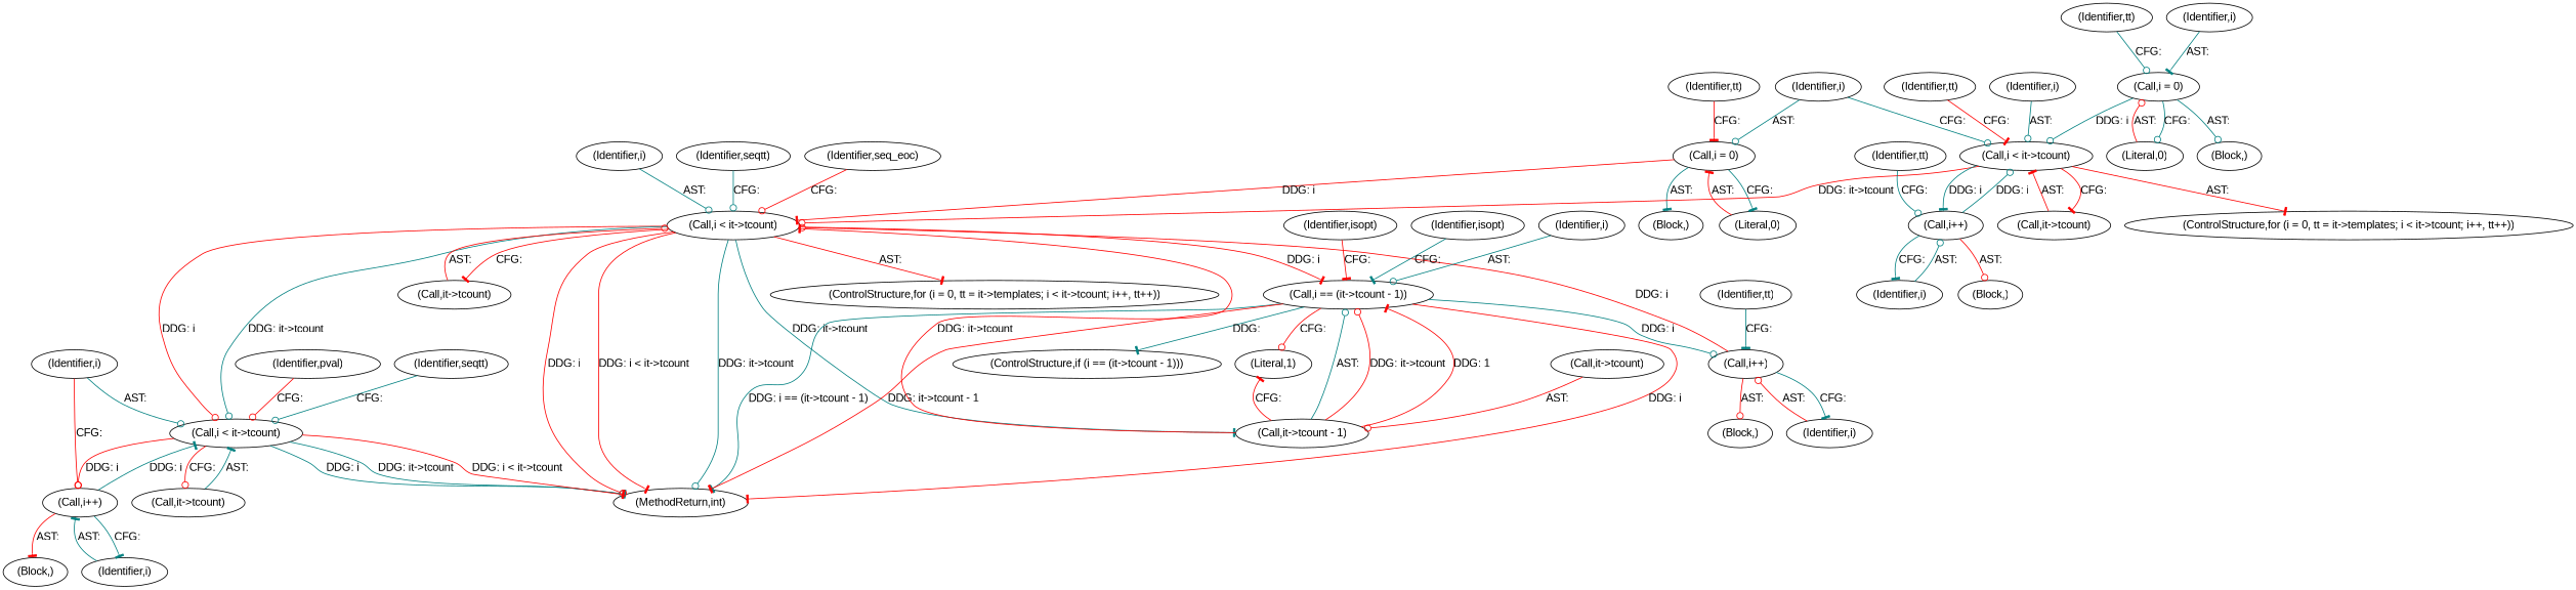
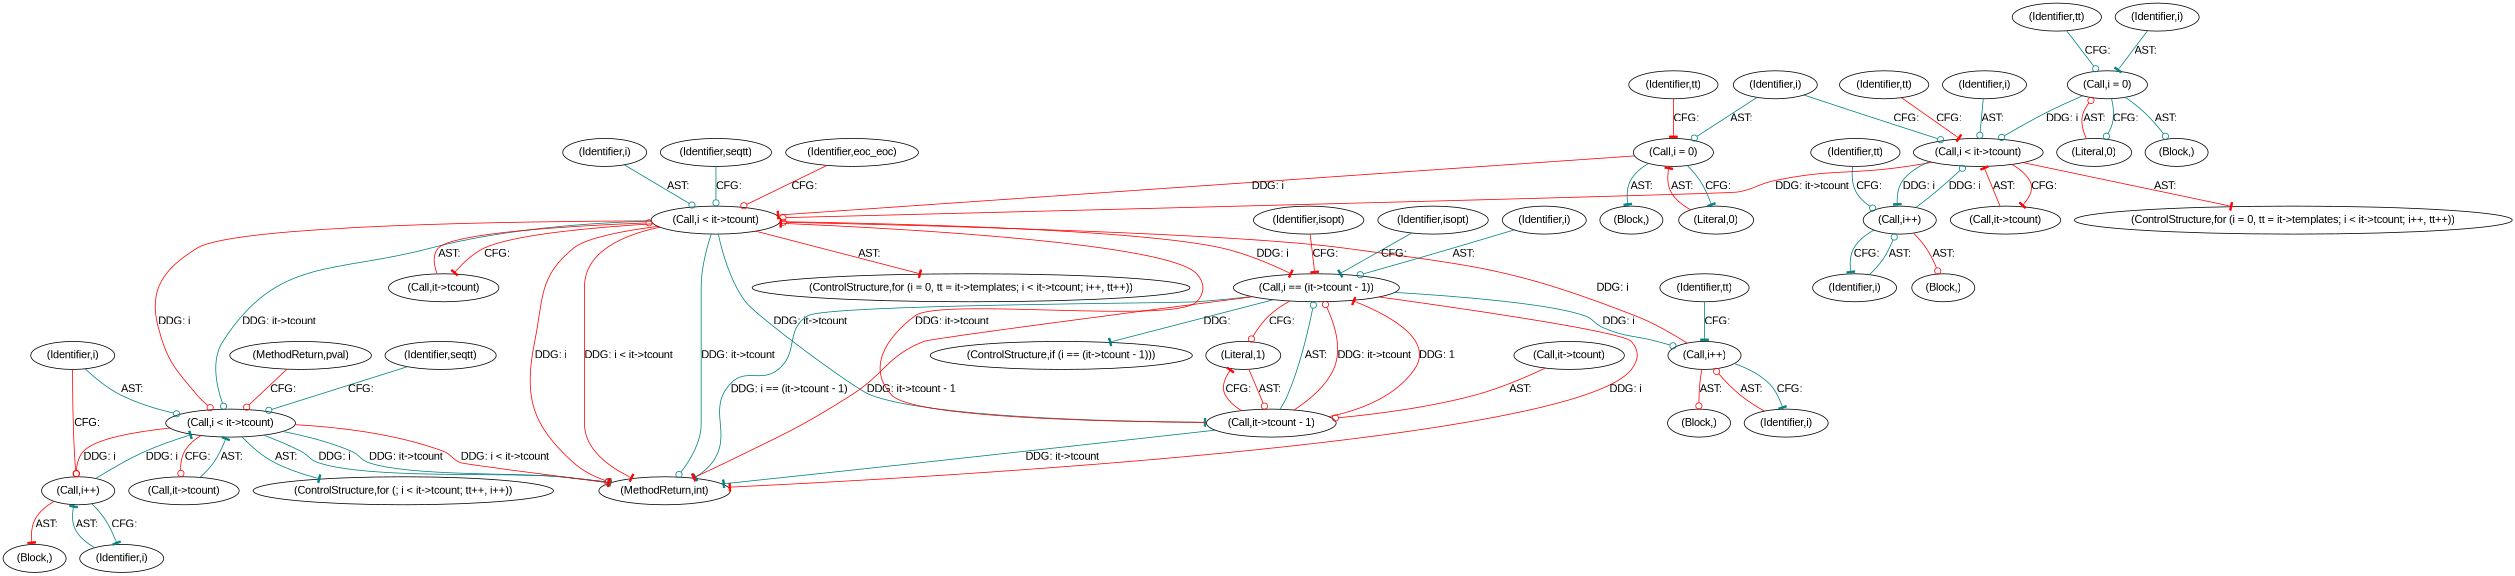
  digraph {
    fontname="Liberation Sans"
    node [fontname="Liberation Sans"]
    edge [arrowhead=odot color=teal fontname="Liberation Sans"]
    n1 [label="(Call,i < it->tcount)"]
    n2 [label="(Call,i++)"]
    n3 [label="(Call,it->tcount)"]
    n4 [label="(MethodReturn,int)"]
+   n5 [label="(ControlStructure,for (; i < it->tcount; tt++, i++))"]
    n6 [label="(Block,)"]
    n7 [label="(Identifier,i)"]
    n8 [label="(Call,i < it->tcount)"]
    n9 [label="(Call,i == (it->tcount - 1))"]
    n10 [label="(Call,it->tcount - 1)"]
    n11 [label="(Call,it->tcount)"]
    n12 [label="(ControlStructure,for (i = 0, tt = it->templates; i < it->tcount; i++, tt++))"]
    n13 [label="(Call,i++)"]
    n14 [label="(ControlStructure,if (i == (it->tcount - 1)))"]
    n15 [label="(Literal,1)"]
    n16 [label="(Call,i = 0)"]
    n17 [label="(Block,)"]
    n18 [label="(Literal,0)"]
    n19 [label="(Block,)"]
    n20 [label="(Identifier,i)"]
    n21 [label="(Call,i < it->tcount)"]
    n22 [label="(Call,i++)"]
    n23 [label="(ControlStructure,for (i = 0, tt = it->templates; i < it->tcount; i++, tt++))"]
    n24 [label="(Call,it->tcount)"]
    n25 [label="(Identifier,i)"]
    n26 [label="(Block,)"]
    n27 [label="(Call,i = 0)"]
    n28 [label="(Literal,0)"]
    n29 [label="(Block,)"]
    n30 [label="(Identifier,isopt)"]
    n31 [label="(Identifier,seqtt)"]
-   n32 [label="(Identifier,pval)"]
+   n32 [label="(MethodReturn,pval)"]
    n33 [label="(Identifier,i)"]
    n34 [label="(Identifier,tt)"]
    n35 [label="(Identifier,i)"]
    n36 [label="(Identifier,i)"]
    n37 [label="(Identifier,tt)"]
    n38 [label="(Identifier,seqtt)"]
    n39 [label="(Identifier,tt)"]
    n40 [label="(Call,it->tcount)"]
    n41 [label="(Identifier,tt)"]
    n42 [label="(Identifier,tt)"]
-   n43 [label="(Identifier,seq_eoc)"]
+   n43 [label="(Identifier,eoc_eoc)"]
    n44 [label="(Identifier,i)"]
    n45 [label="(Identifier,i)"]
    n46 [label="(Identifier,isopt)"]
    n47 [label="(Identifier,i)"]
    n1 -> n2 [color=red label="DDG: i"]
    n1 -> n3 [color=red label="CFG: "]
    n1 -> n4 [arrowhead=tee label="DDG: i"]
    n1 -> n4 [label="DDG: it->tcount"]
    n1 -> n4 [arrowhead=tee color=red label="DDG: i < it->tcount"]
+   n1 -> n5 [arrowhead=tee label="AST: "]
    n2 -> n1 [arrowhead=tee label="DDG: i"]
    n2 -> n6 [arrowhead=tee color=red label="AST: "]
    n2 -> n7 [arrowhead=tee label="CFG: "]
    n3 -> n1 [arrowhead=tee label="AST: "]
    n7 -> n2 [arrowhead=tee label="AST: "]
    n8 -> n1 [color=red label="DDG: i"]
    n8 -> n1 [label="DDG: it->tcount"]
    n8 -> n4 [color=red label="DDG: i"]
    n8 -> n4 [arrowhead=tee color=red label="DDG: i < it->tcount"]
    n8 -> n4 [label="DDG: it->tcount"]
    n8 -> n9 [arrowhead=tee color=red label="DDG: i"]
    n8 -> n10 [arrowhead=tee label="DDG: it->tcount"]
    n8 -> n11 [arrowhead=tee color=red label="CFG: "]
    n8 -> n12 [arrowhead=tee color=red label="AST: "]
    n9 -> n4 [arrowhead=tee color=red label="DDG: i"]
    n9 -> n4 [arrowhead=tee label="DDG: i == (it->tcount - 1)"]
    n9 -> n4 [arrowhead=tee color=red label="DDG: it->tcount - 1"]
    n9 -> n13 [label="DDG: i"]
    n9 -> n14 [arrowhead=tee label="DDG: "]
    n9 -> n15 [color=red label="CFG: "]
+   n10 -> n4 [arrowhead=tee label="DDG: it->tcount"]
    n10 -> n8 [arrowhead=tee color=red label="DDG: it->tcount"]
    n10 -> n9 [label="AST: "]
    n10 -> n9 [color=red label="DDG: it->tcount"]
    n10 -> n9 [arrowhead=tee color=red label="DDG: 1"]
    n10 -> n15 [arrowhead=tee color=red label="CFG: "]
    n11 -> n8 [color=red label="AST: "]
    n13 -> n8 [color=red label="DDG: i"]
    n13 -> n19 [color=red label="AST: "]
    n13 -> n20 [arrowhead=tee label="CFG: "]
+   n15 -> n10 [color=red label="AST: "]
    n16 -> n8 [arrowhead=tee color=red label="DDG: i"]
    n16 -> n17 [arrowhead=tee label="AST: "]
    n16 -> n18 [arrowhead=tee label="CFG: "]
    n18 -> n16 [arrowhead=tee color=red label="AST: "]
    n20 -> n13 [color=red label="AST: "]
    n21 -> n8 [color=red label="DDG: it->tcount"]
    n21 -> n22 [arrowhead=tee label="DDG: i"]
    n21 -> n23 [arrowhead=tee color=red label="AST: "]
    n21 -> n24 [arrowhead=tee color=red label="CFG: "]
    n22 -> n21 [label="DDG: i"]
    n22 -> n25 [arrowhead=tee label="CFG: "]
    n22 -> n26 [color=red label="AST: "]
    n24 -> n21 [arrowhead=tee color=red label="AST: "]
    n25 -> n22 [label="AST: "]
    n27 -> n21 [label="DDG: i"]
    n27 -> n28 [label="CFG: "]
    n27 -> n29 [label="AST: "]
    n28 -> n27 [color=red label="AST: "]
    n30 -> n9 [arrowhead=tee label="CFG: "]
    n31 -> n1 [label="CFG: "]
    n32 -> n1 [color=red label="CFG: "]
    n33 -> n16 [label="AST: "]
    n33 -> n21 [label="CFG: "]
    n34 -> n16 [arrowhead=tee color=red label="CFG: "]
    n35 -> n8 [label="AST: "]
    n36 -> n9 [label="AST: "]
    n37 -> n21 [arrowhead=tee color=red label="CFG: "]
    n38 -> n8 [label="CFG: "]
    n39 -> n13 [arrowhead=tee label="CFG: "]
    n40 -> n10 [color=red label="AST: "]
    n41 -> n22 [label="CFG: "]
    n42 -> n27 [label="CFG: "]
    n43 -> n8 [color=red label="CFG: "]
    n44 -> n1 [label="AST: "]
    n44 -> n2 [color=red label="CFG: "]
    n45 -> n27 [arrowhead=tee label="AST: "]
    n46 -> n9 [arrowhead=tee color=red label="CFG: "]
    n47 -> n21 [label="AST: "]
  }
